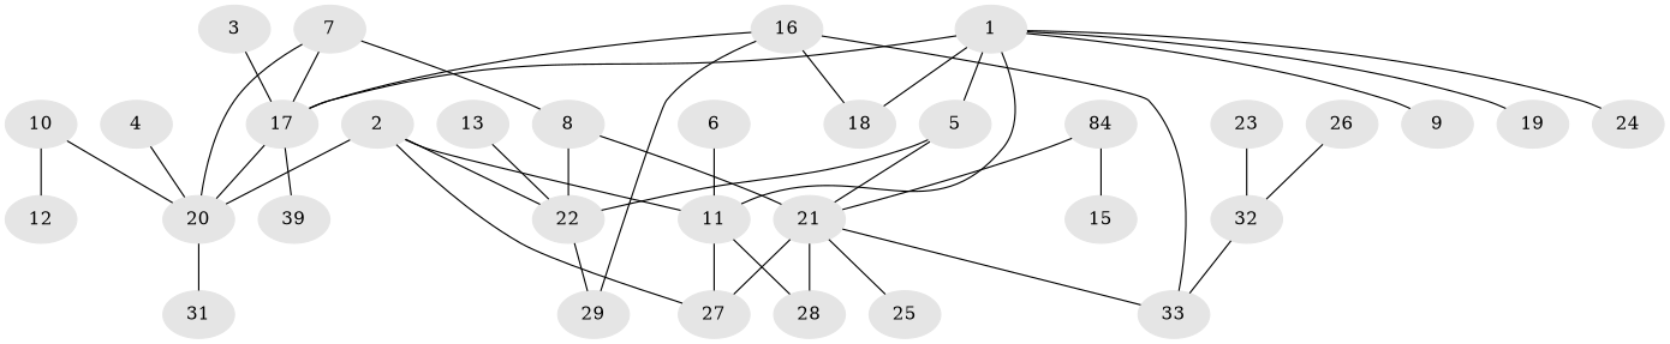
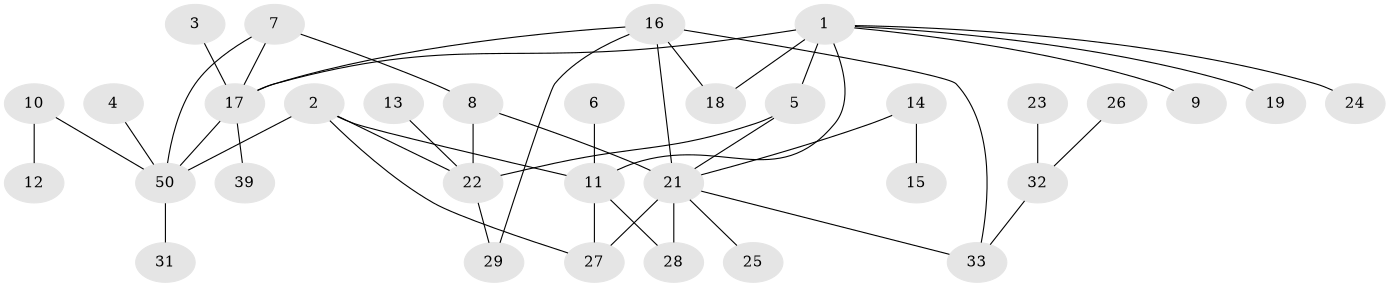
  graph {
    node [color=gray90 style=filled]
    edge [weight=1.0]
    1
    5
    9
    11
    17
    18
    19
    24
    22
    21
    27
    28
-   20
+   20 [label=50]
    n14 [label=39]
    2
    31
    29
    3
    4
    33
    25
    6
    7
    8
    10
    12
    13
-   14 [label=84]
+   14
    15
    16
    23
    32
    26
    1 -- 5 [weight=2.0]
    1 -- 9
    1 -- 11
    1 -- 17
    1 -- 18
    1 -- 19
    1 -- 24
    5 -- 22
    5 -- 21
    11 -- 27
    11 -- 28
    17 -- 20
    17 -- n14
    22 -- 29
    21 -- 27 [weight=2.0]
    21 -- 28
    21 -- 33
    21 -- 25
    20 -- 31
    2 -- 11
    2 -- 22
    2 -- 27
    2 -- 20
    3 -- 17
    4 -- 20
    6 -- 11
    7 -- 17
    7 -- 20
    7 -- 8
    8 -- 22 [weight=2.0]
    8 -- 21
    10 -- 20
    10 -- 12
    13 -- 22
    14 -- 21
    14 -- 15
    16 -- 17
    16 -- 18
+   16 -- 21
    16 -- 29
    16 -- 33
    23 -- 32
    32 -- 33
    26 -- 32
  }
